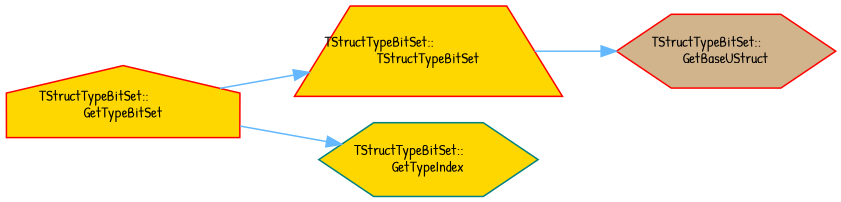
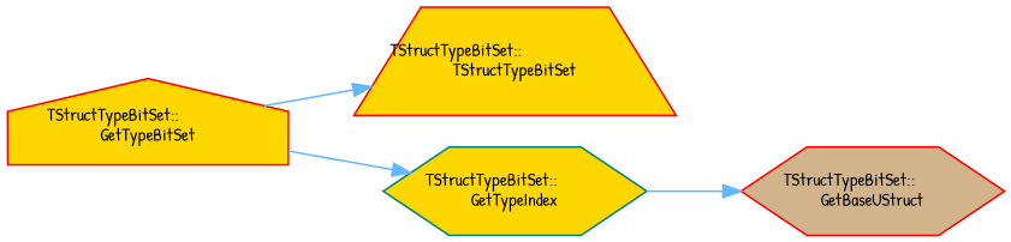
  digraph {
    fontname="Patrick Hand"
    rankdir=LR
    node [color=red fillcolor=gold fontname="Patrick Hand" fontsize=10 shape=hexagon style=filled]
    edge [color=steelblue1 fontname="Patrick Hand" fontsize=10 labelfontname=Helvetica labelfontsize=10 style=solid]
    n1 [fontcolor=black height=0.2 label="TStructTypeBitSet::\lGetTypeBitSet" shape=house width=0.4]
    n2 [height=0.2 label="TStructTypeBitSet::\lTStructTypeBitSet" shape=trapezium width=0.4]
    n3 [color=teal height=0.2 label="TStructTypeBitSet::\lGetTypeIndex" width=0.4]
    n4 [fillcolor=tan height=0.2 label="TStructTypeBitSet::\lGetBaseUStruct" width=0.4]
    n1 -> n2
    n1 -> n3
-   n2 -> n4
+   n3 -> n4
  }
